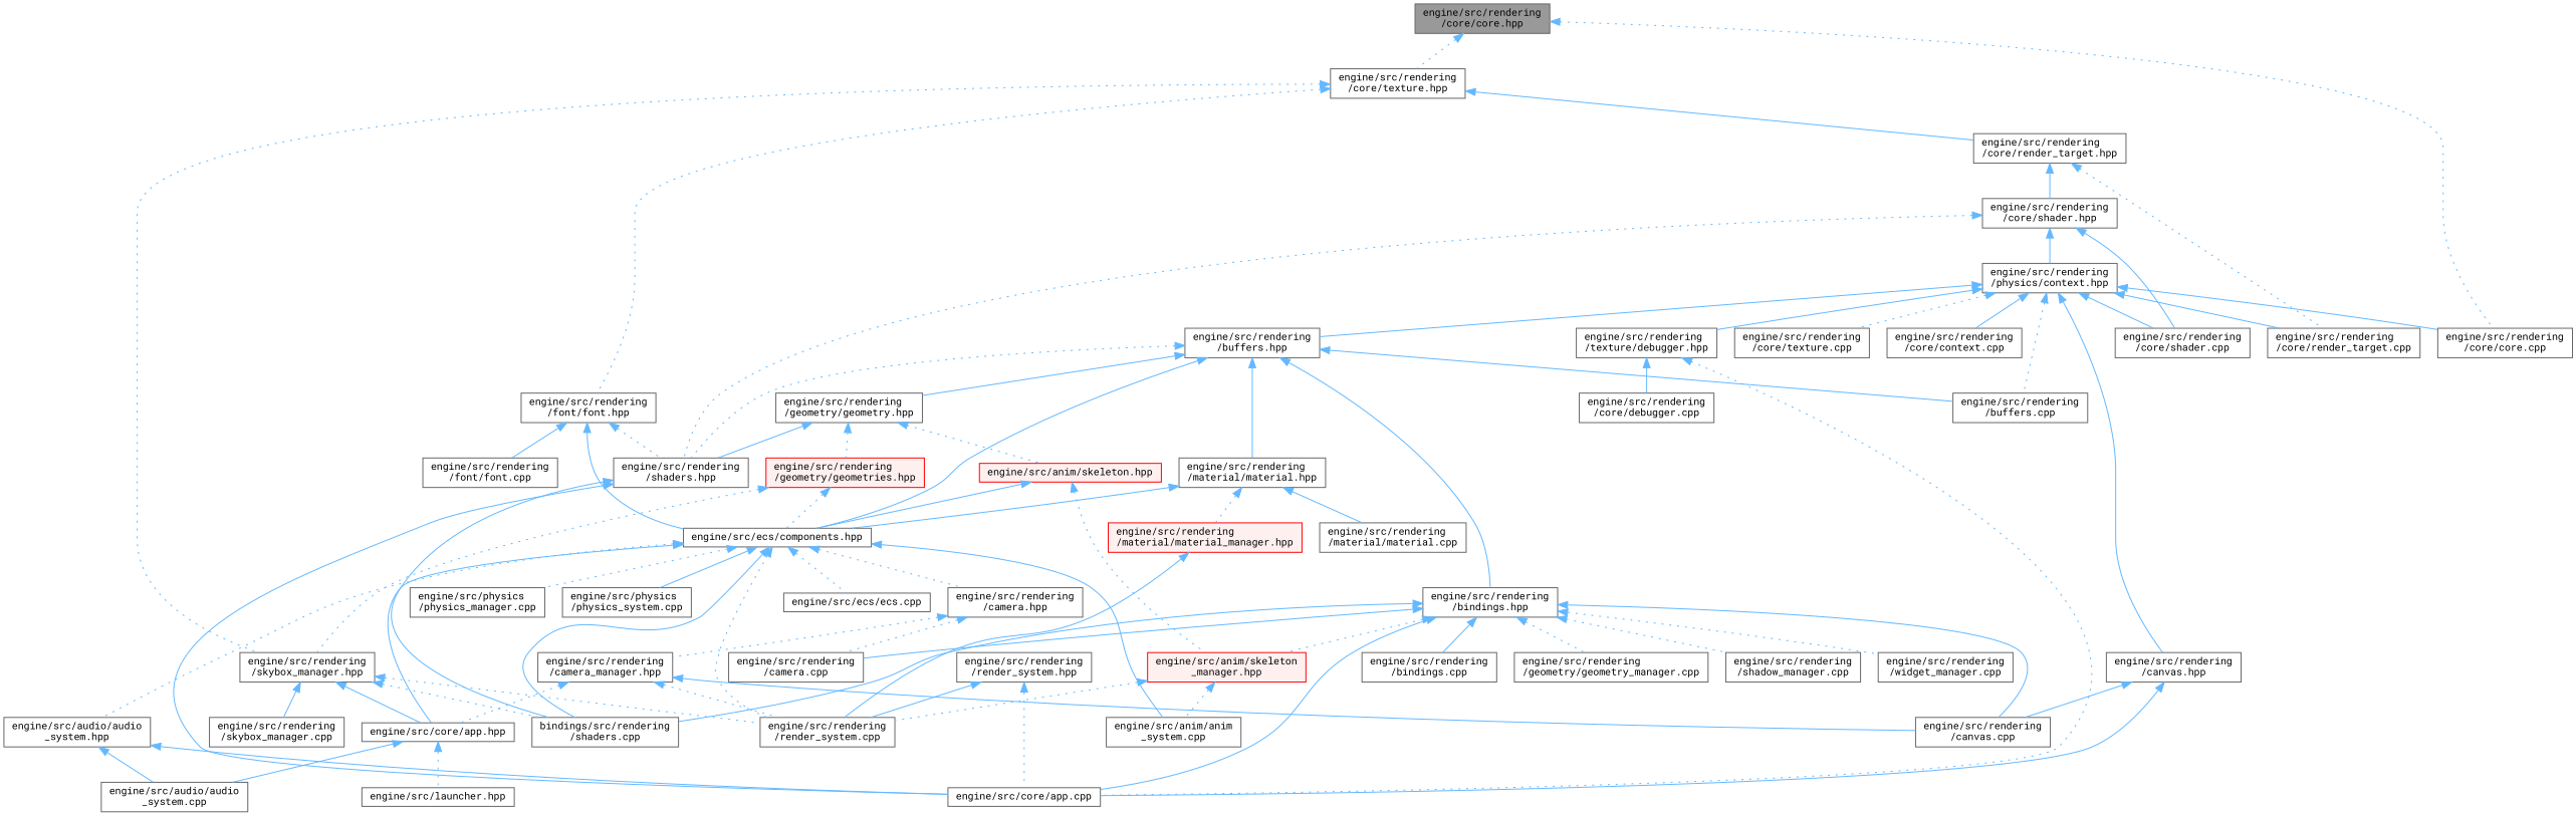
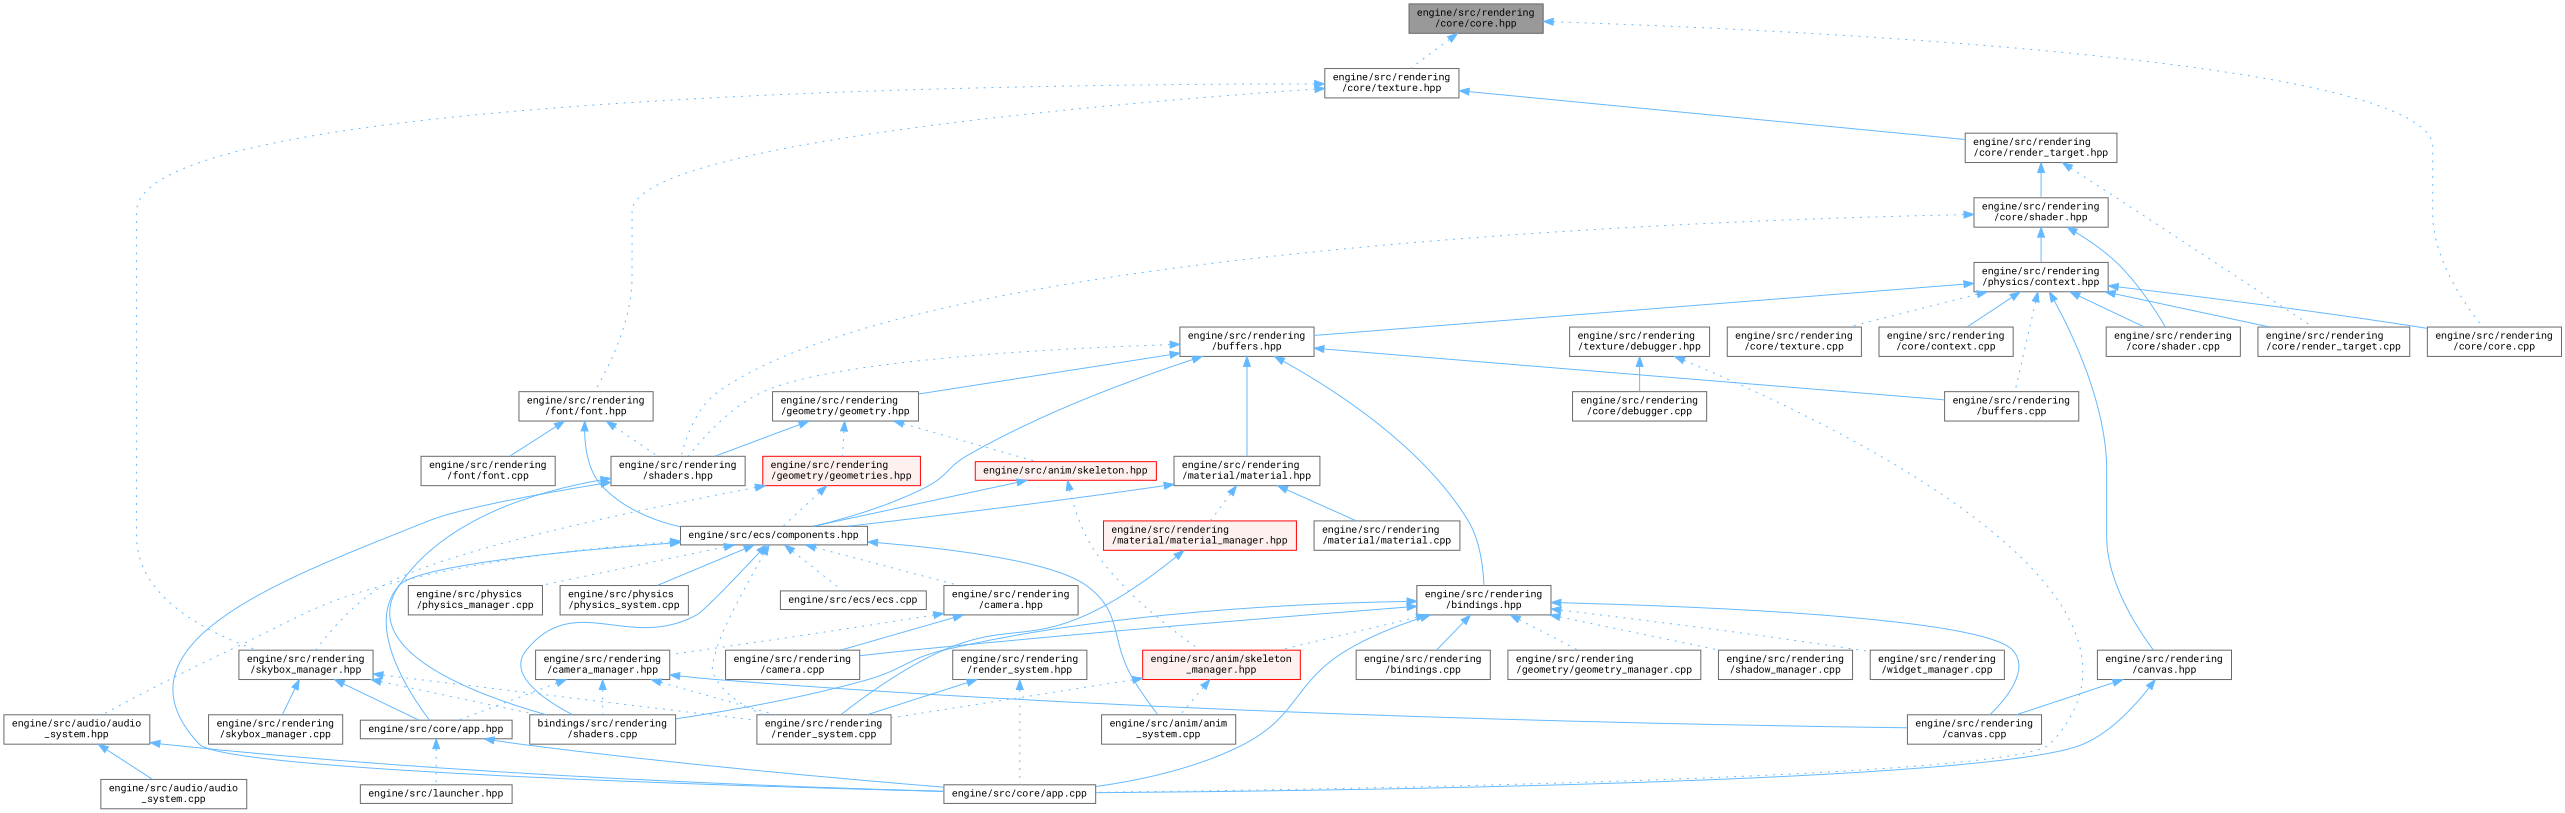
  digraph {
    fontname="Roboto Mono"
    node [color=grey40 fillcolor=white fontname="Roboto Mono" fontsize=10 shape=box style=filled]
    edge [color=steelblue1 dir=back fontname="Roboto Mono" fontsize=10 labelfontname=Helvetica labelfontsize=10 style=solid]
    n1 [color=gray40 fillcolor=grey60 fontcolor=black height=0.2 label="engine/src/rendering\l/core/core.hpp" width=0.4]
    n2 [height=0.2 label="engine/src/rendering\l/core/core.cpp" width=0.4]
    n3 [height=0.2 label="engine/src/rendering\l/core/texture.hpp" width=0.4]
    n4 [height=0.2 label="engine/src/rendering\l/core/render_target.hpp" width=0.4]
    n5 [height=0.2 label="engine/src/rendering\l/skybox_manager.hpp" width=0.4]
    n6 [height=0.2 label="engine/src/rendering\l/font/font.hpp" width=0.4]
    n7 [height=0.2 label="engine/src/rendering\l/core/render_target.cpp" width=0.4]
    n8 [height=0.2 label="engine/src/rendering\l/core/shader.hpp" width=0.4]
    n9 [height=0.2 label="engine/src/core/app.hpp" width=0.4]
    n10 [height=0.2 label="engine/src/rendering\l/render_system.cpp" width=0.4]
    n11 [height=0.2 label="bindings/src/rendering\l/shaders.cpp" width=0.4]
    n12 [height=0.2 label="engine/src/rendering\l/skybox_manager.cpp" width=0.4]
    n13 [height=0.2 label="engine/src/rendering\l/core/texture.cpp" width=0.4]
    n14 [height=0.2 label="engine/src/rendering\l/shaders.hpp" width=0.4]
    n15 [height=0.2 label="engine/src/ecs/components.hpp" width=0.4]
    n16 [height=0.2 label="engine/src/rendering\l/font/font.cpp" width=0.4]
    n17 [height=0.2 label="engine/src/rendering\l/render_system.hpp" width=0.4]
    n18 [height=0.2 label="engine/src/core/app.cpp" width=0.4]
    n19 [height=0.2 label="engine/src/rendering\l/physics/context.hpp" width=0.4]
    n20 [height=0.2 label="engine/src/rendering\l/core/shader.cpp" width=0.4]
    n21 [height=0.2 label="engine/src/rendering\l/buffers.cpp" width=0.4]
    n22 [height=0.2 label="engine/src/rendering\l/buffers.hpp" width=0.4]
    n23 [height=0.2 label="engine/src/rendering\l/canvas.hpp" width=0.4]
    n24 [height=0.2 label="engine/src/rendering\l/core/context.cpp" width=0.4]
    n25 [height=0.2 label="engine/src/rendering\l/texture/debugger.hpp" width=0.4]
    n26 [height=0.2 label="engine/src/rendering\l/bindings.hpp" width=0.4]
    n27 [height=0.2 label="engine/src/rendering\l/geometry/geometry.hpp" width=0.4]
    n28 [height=0.2 label="engine/src/rendering\l/material/material.hpp" width=0.4]
    n29 [height=0.2 label="engine/src/rendering\l/canvas.cpp" width=0.4]
    n30 [height=0.2 label="engine/src/rendering\l/core/debugger.cpp" width=0.4]
    n31 [height=0.2 label="engine/src/anim/anim\l_system.cpp" width=0.4]
    n32 [height=0.2 label="engine/src/audio/audio\l_system.hpp" width=0.4]
    n33 [height=0.2 label="engine/src/ecs/ecs.cpp" width=0.4]
    n34 [height=0.2 label="engine/src/physics\l/physics_manager.cpp" width=0.4]
    n35 [height=0.2 label="engine/src/physics\l/physics_system.cpp" width=0.4]
    n36 [height=0.2 label="engine/src/rendering\l/camera.hpp" width=0.4]
    n37 [height=0.2 label="engine/src/rendering\l/camera.cpp" width=0.4]
    n38 [color=red fillcolor="#FFF0F0" height=0.2 label="engine/src/anim/skeleton\l_manager.hpp" width=0.4]
    n39 [height=0.2 label="engine/src/rendering\l/bindings.cpp" width=0.4]
    n40 [height=0.2 label="engine/src/rendering\l/geometry/geometry_manager.cpp" width=0.4]
    n41 [height=0.2 label="engine/src/rendering\l/shadow_manager.cpp" width=0.4]
    n42 [height=0.2 label="engine/src/rendering\l/widget_manager.cpp" width=0.4]
    n43 [color=red fillcolor="#FFF0F0" height=0.2 label="engine/src/anim/skeleton.hpp" width=0.4]
    n44 [color=red fillcolor="#FFF0F0" height=0.2 label="engine/src/rendering\l/geometry/geometries.hpp" width=0.4]
    n45 [color=red fillcolor="#FFF0F0" height=0.2 label="engine/src/rendering\l/material/material_manager.hpp" width=0.4]
    n46 [height=0.2 label="engine/src/rendering\l/material/material.cpp" width=0.4]
    n47 [height=0.2 label="engine/src/audio/audio\l_system.cpp" width=0.4]
    n48 [height=0.2 label="engine/src/launcher.hpp" width=0.4]
    n49 [height=0.2 label="engine/src/rendering\l/camera_manager.hpp" width=0.4]
    n1 -> n2 [style=dotted]
    n1 -> n3 [style=dotted]
    n3 -> n4
    n3 -> n5 [style=dotted]
    n3 -> n6 [style=dotted]
    n4 -> n7 [style=dotted]
    n4 -> n8
    n5 -> n9
    n5 -> n10 [style=dotted]
    n5 -> n11 [style=dotted]
    n5 -> n12
    n6 -> n14 [style=dotted]
    n6 -> n15
    n6 -> n16
    n8 -> n14 [style=dotted]
    n8 -> n19
    n8 -> n20
-   n9 -> n47
+   n9 -> n18
    n9 -> n48 [style=dotted]
    n14 -> n11
    n14 -> n18
    n15 -> n9
    n15 -> n10 [style=dotted]
    n15 -> n11
    n15 -> n31
    n15 -> n32 [style=dotted]
    n15 -> n33 [style=dotted]
    n15 -> n34 [style=dotted]
    n15 -> n35
    n15 -> n36 [style=dotted]
    n17 -> n10
    n17 -> n18 [style=dotted]
    n19 -> n2
    n19 -> n7
    n19 -> n13 [style=dotted]
    n19 -> n20
    n19 -> n21 [style=dotted]
    n19 -> n22
    n19 -> n23
    n19 -> n24
-   n19 -> n25
    n22 -> n14 [style=dotted]
    n22 -> n15
    n22 -> n21
    n22 -> n26
    n22 -> n27
    n22 -> n28
    n23 -> n18
    n23 -> n29
    n25 -> n18 [style=dotted]
    n25 -> n30
    n26 -> n11
    n26 -> n18
    n26 -> n29
    n26 -> n37
    n26 -> n38 [style=dotted]
    n26 -> n39
    n26 -> n40 [style=dotted]
    n26 -> n41 [style=dotted]
    n26 -> n42 [style=dotted]
    n27 -> n14
    n27 -> n43 [style=dotted]
    n27 -> n44 [style=dotted]
    n28 -> n15
    n28 -> n45 [style=dotted]
    n28 -> n46
    n32 -> n18
    n32 -> n47
-   n36 -> n37 [style=dotted]
+   n36 -> n37
    n36 -> n49 [style=dotted]
    n38 -> n10 [style=dotted]
    n38 -> n31 [style=dotted]
    n43 -> n15
    n43 -> n38 [style=dotted]
    n44 -> n5 [style=dotted]
    n44 -> n15 [style=dotted]
    n45 -> n10
    n49 -> n9 [style=dotted]
    n49 -> n10 [style=dotted]
+   n49 -> n11 [style=dotted]
    n49 -> n29
  }
